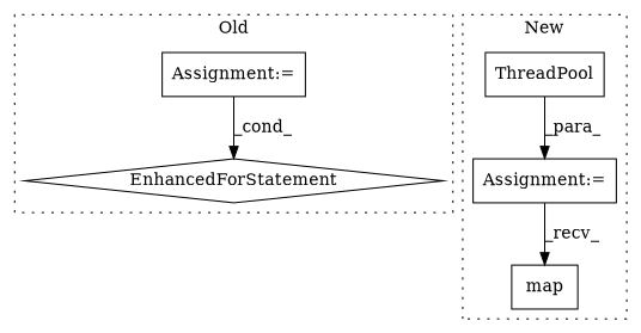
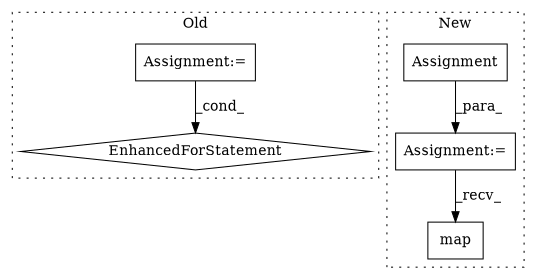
  digraph {
    node [a=7 l="53,2" s="454,516" shape=box]
    n1 [a=70 label=EnhancedForStatement shape=diamond]
    n2 [label="Assignment:="]
-   n3 [a=32 l=12 label=ThreadPool s=507]
+   n3 [a=32 l=12 label=Assignment s=507]
    n4 [l=1 label="Assignment:=" s=506]
    n5 [a=32 l="4,1" label=map s="539,567"]
    subgraph cluster_1 {
      label=Old
      style=dotted
      n1
      n2
    }
    subgraph cluster_2 {
      label=New
      style=dotted
      n3
      n4
      n5
    }
    n2 -> n1 [label=_cond_]
    n3 -> n4 [label=_para_]
    n4 -> n5 [label=_recv_]
  }
